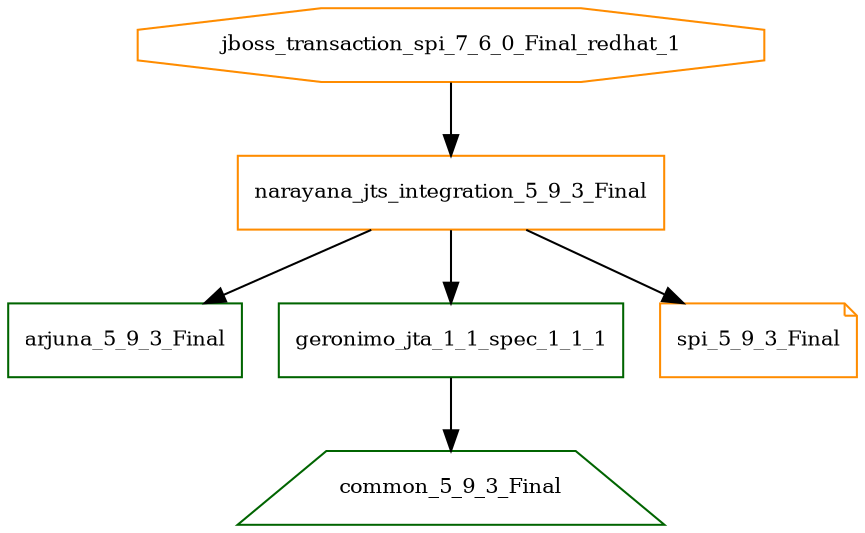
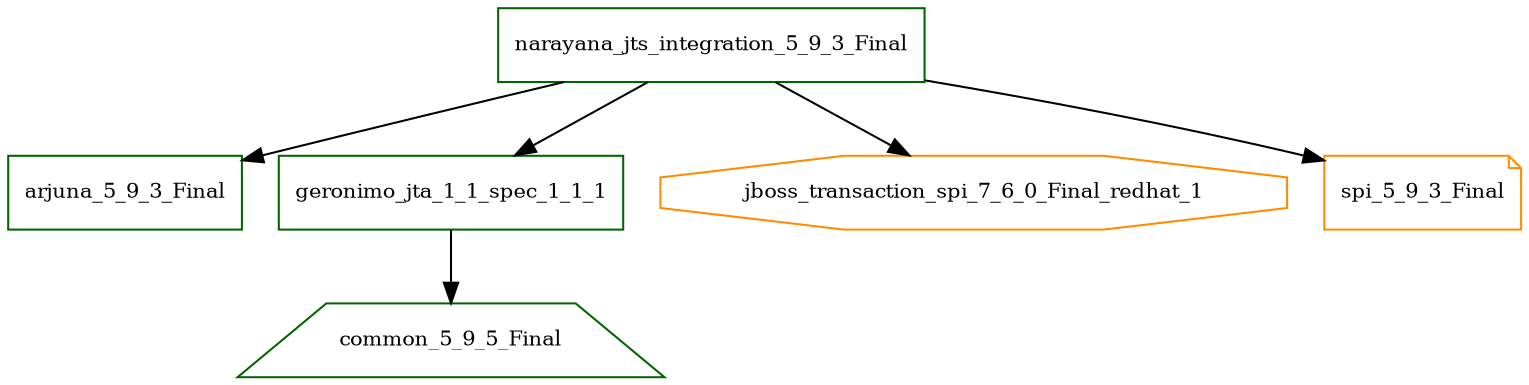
  digraph {
    node [color=darkgreen fontsize=10.0 shape=box]
    arjuna_5_9_3_Final
-   narayana_jts_integration_5_9_3_Final [color=darkorange]
+   narayana_jts_integration_5_9_3_Final
    geronimo_jta_1_1_spec_1_1_1
    jboss_transaction_spi_7_6_0_Final_redhat_1 [color=darkorange shape=octagon]
    n5 [color=darkorange label=spi_5_9_3_Final shape=note]
-   common_5_9_3_Final [shape=trapezium]
+   common_5_9_3_Final [shape=trapezium label=common_5_9_5_Final]
    narayana_jts_integration_5_9_3_Final -> arjuna_5_9_3_Final
    narayana_jts_integration_5_9_3_Final -> geronimo_jta_1_1_spec_1_1_1
-   jboss_transaction_spi_7_6_0_Final_redhat_1 -> narayana_jts_integration_5_9_3_Final
+   narayana_jts_integration_5_9_3_Final -> jboss_transaction_spi_7_6_0_Final_redhat_1
    narayana_jts_integration_5_9_3_Final -> n5
    geronimo_jta_1_1_spec_1_1_1 -> common_5_9_3_Final
  }
